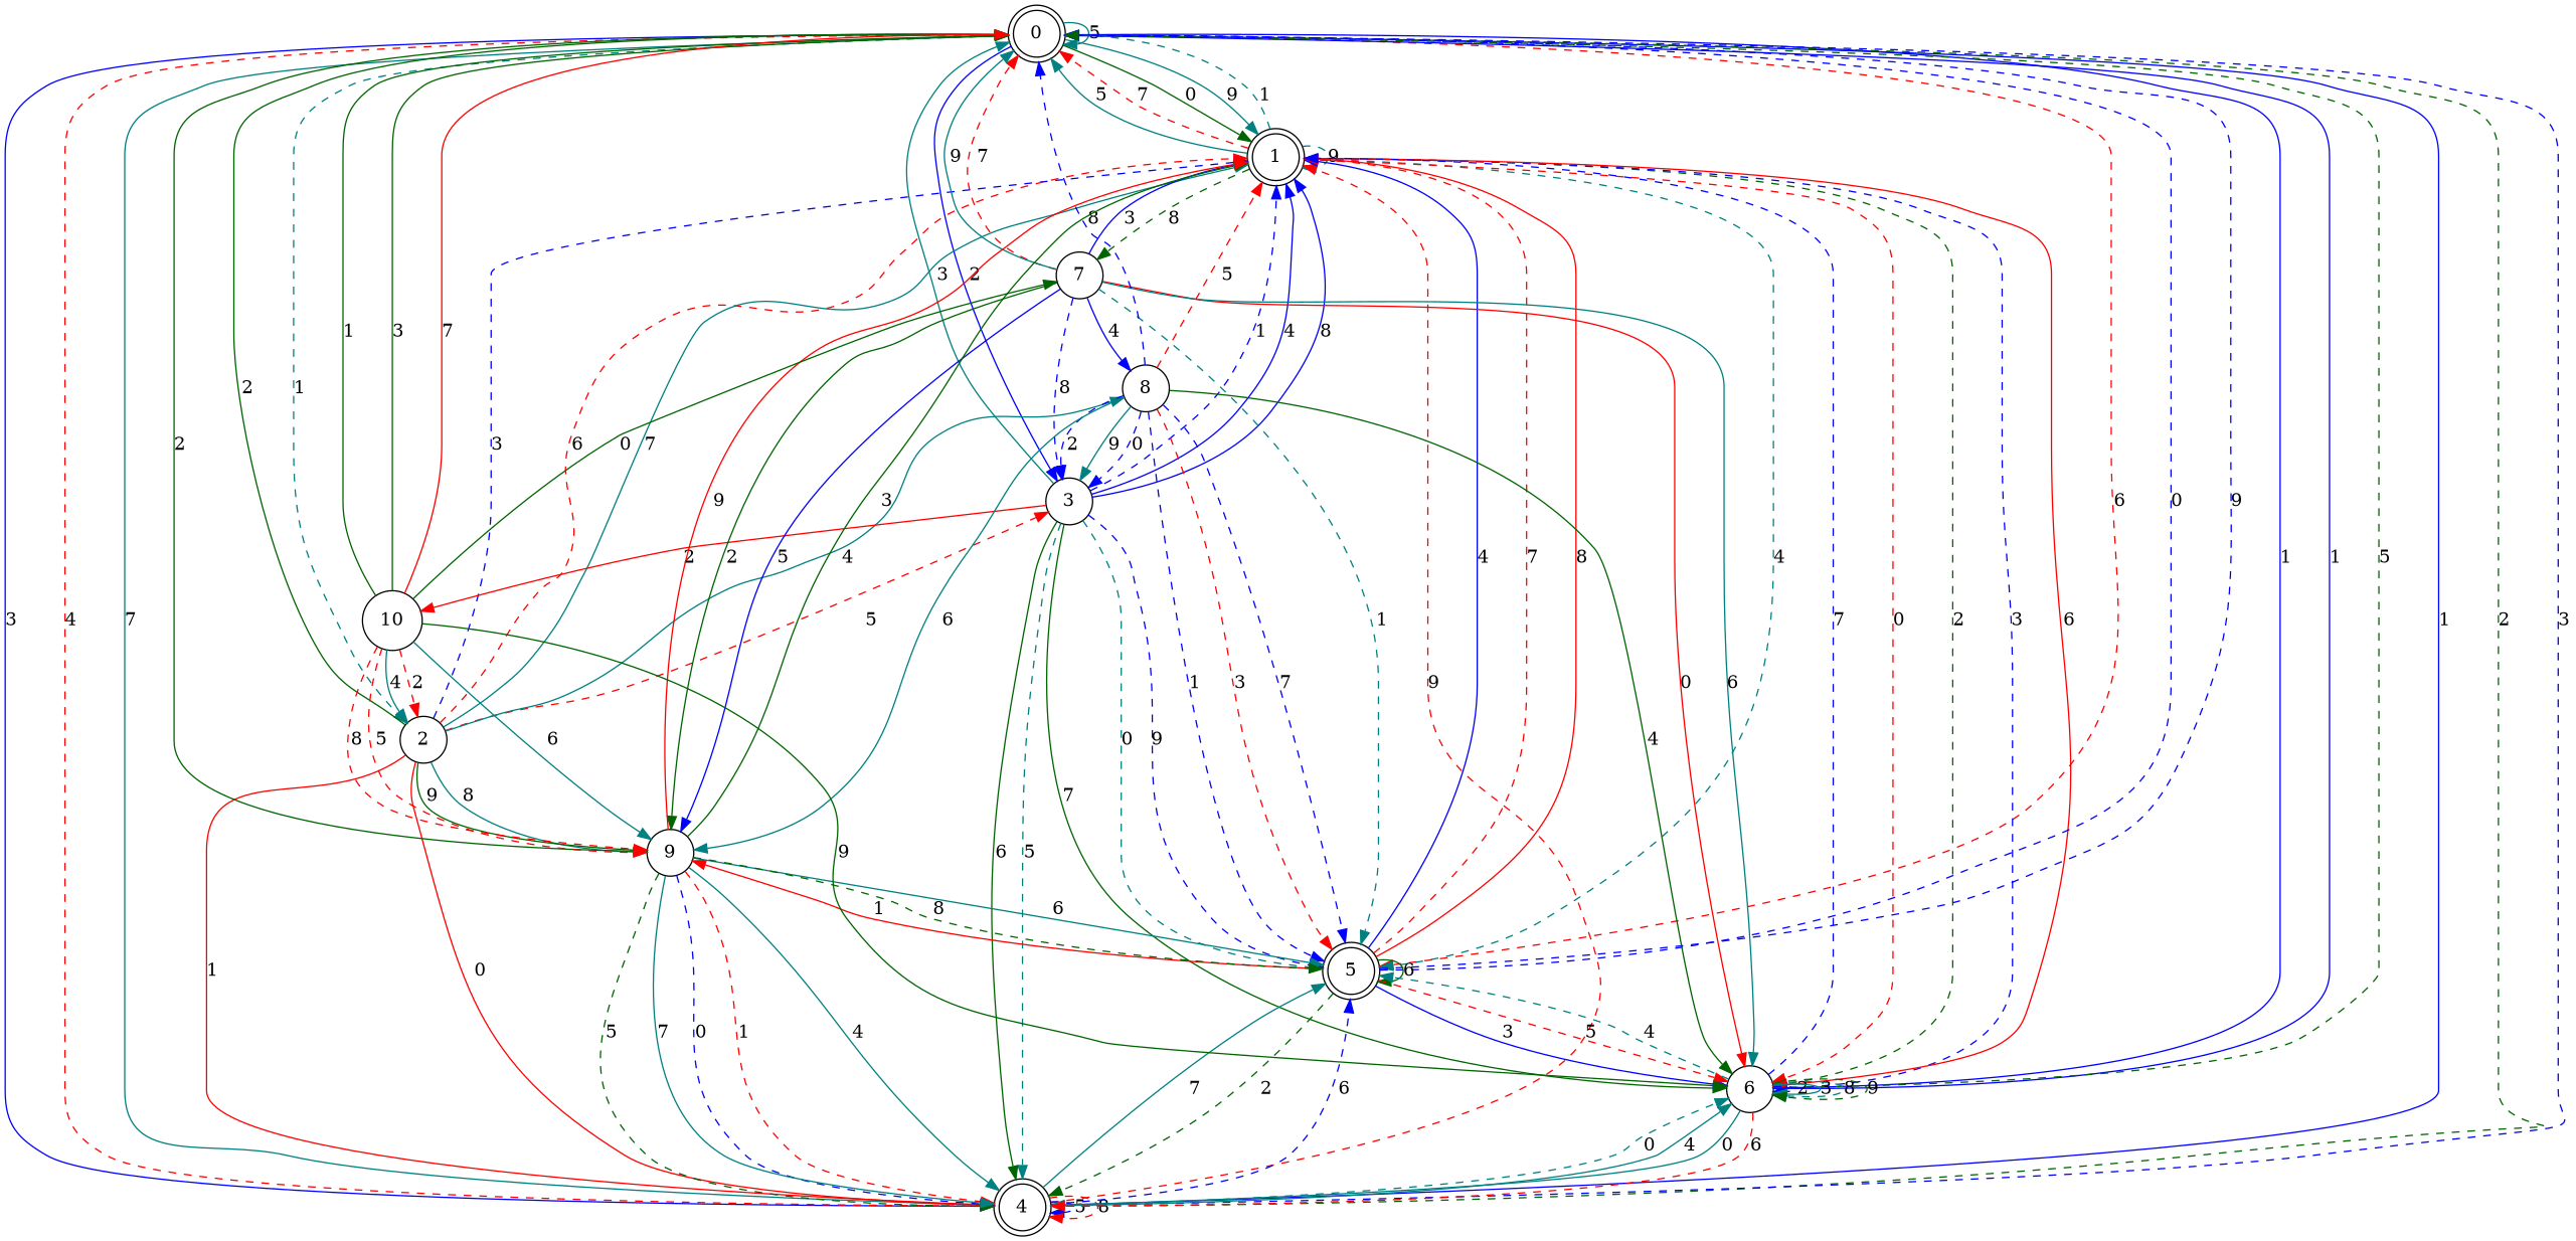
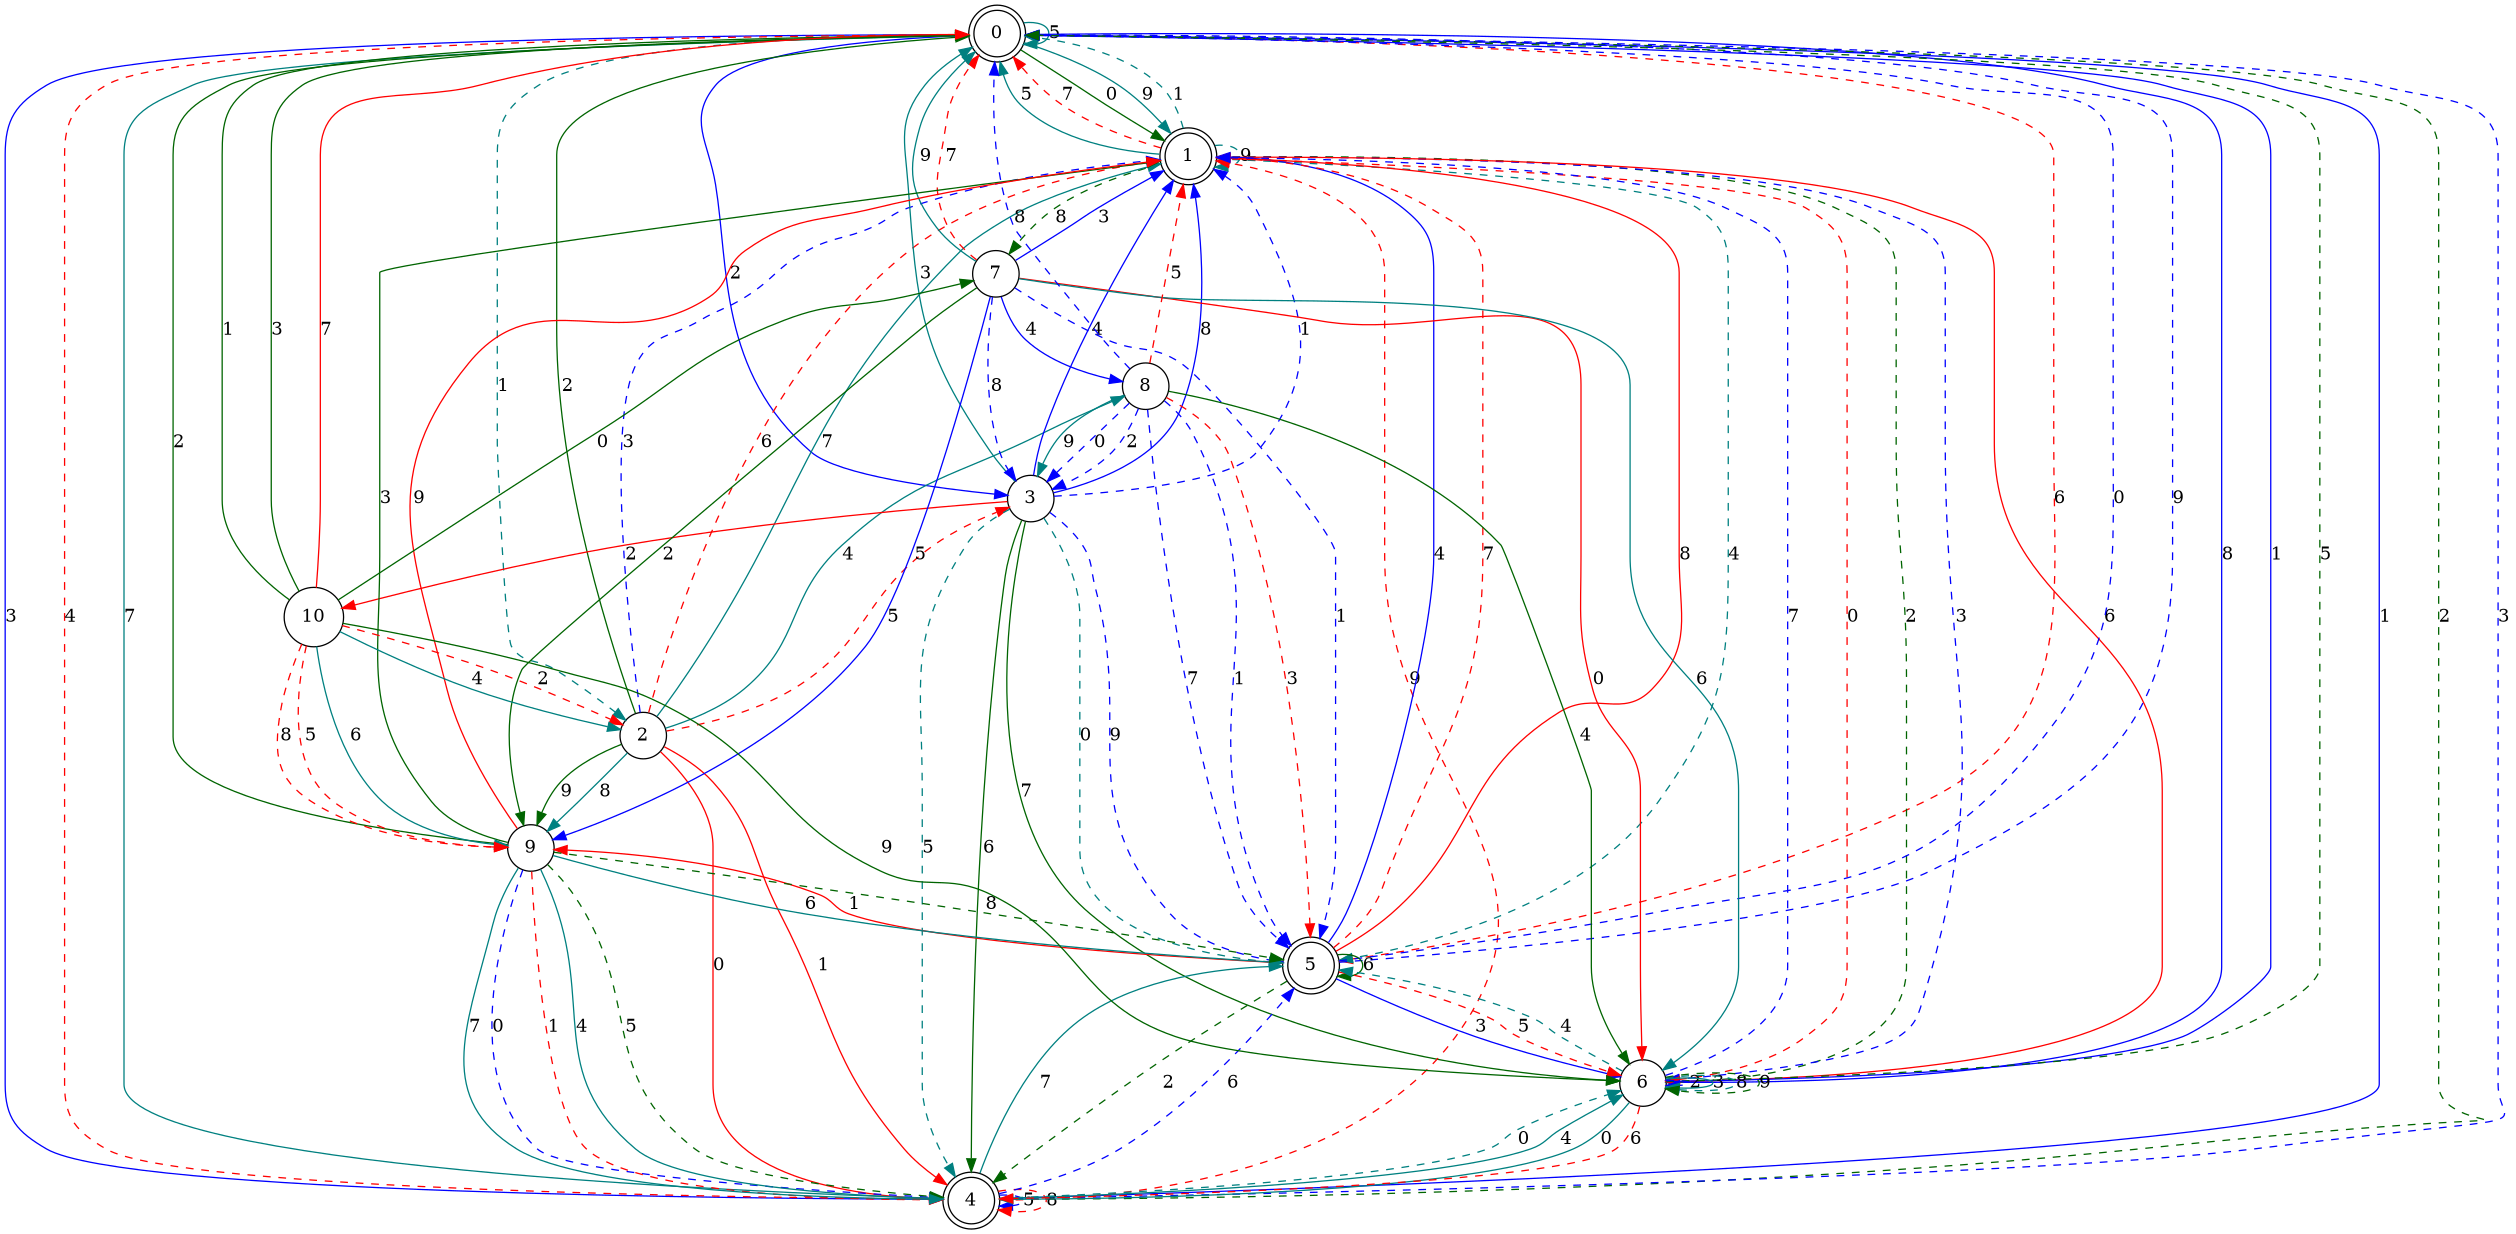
  digraph {
    node [shape=circle]
    edge [color=teal style=solid]
    n1 [label=0 shape=doublecircle]
    n2 [label=1 shape=doublecircle]
    n3 [label=2]
    n4 [label=3]
    n5 [label=4 shape=doublecircle]
    n6 [label=5 shape=doublecircle]
    n7 [label=6]
    n8 [label=7]
    n9 [label=8]
    n10 [label=9]
    n11 [label=10]
    n1 -> n1 [label=5]
    n1 -> n2 [color=darkgreen label=0]
    n1 -> n2 [label=9]
    n1 -> n3 [label=1 style=dashed]
    n1 -> n4 [color=blue label=2]
    n1 -> n5 [color=blue label=3]
    n1 -> n5 [color=red label=4 style=dashed]
    n1 -> n5 [label=7]
    n1 -> n6 [color=red label=6 style=dashed]
-   n1 -> n7 [color=blue label=1]
+   n1 -> n7 [color=blue label=8]
    n2 -> n1 [label=1 style=dashed]
    n2 -> n1 [label=5]
    n2 -> n1 [color=red label=7 style=dashed]
    n2 -> n2 [label=9 style=dashed]
    n2 -> n6 [label=4 style=dashed]
    n2 -> n7 [color=red label=0 style=dashed]
    n2 -> n7 [color=darkgreen label=2 style=dashed]
    n2 -> n7 [color=blue label=3 style=dashed]
    n2 -> n7 [color=red label=6]
    n2 -> n8 [color=darkgreen label=8 style=dashed]
    n3 -> n1 [color=darkgreen label=2]
    n3 -> n2 [color=blue label=3 style=dashed]
    n3 -> n2 [color=red label=6 style=dashed]
    n3 -> n2 [label=7]
    n3 -> n4 [color=red label=5 style=dashed]
    n3 -> n5 [color=red label=0]
    n3 -> n5 [color=red label=1]
    n3 -> n9 [label=4]
    n3 -> n10 [label=8]
    n3 -> n10 [color=darkgreen label=9]
    n4 -> n1 [label=3]
    n4 -> n2 [color=blue label=1 style=dashed]
    n4 -> n2 [color=blue label=4]
    n4 -> n2 [color=blue label=8]
    n4 -> n5 [label=5 style=dashed]
    n4 -> n5 [color=darkgreen label=6]
    n4 -> n6 [label=0 style=dashed]
    n4 -> n6 [color=blue label=9 style=dashed]
    n4 -> n7 [color=darkgreen label=7]
    n4 -> n11 [color=red label=2]
    n5 -> n1 [color=blue label=1]
    n5 -> n1 [color=darkgreen label=2 style=dashed]
    n5 -> n1 [color=blue label=3 style=dashed]
    n5 -> n2 [color=red label=9 style=dashed]
    n5 -> n5 [color=blue label=5 style=dashed]
    n5 -> n5 [color=red label=8 style=dashed]
    n5 -> n6 [color=blue label=6 style=dashed]
    n5 -> n6 [label=7]
    n5 -> n7 [label=0 style=dashed]
    n5 -> n7 [label=4]
    n6 -> n1 [color=blue label=0 style=dashed]
    n6 -> n1 [color=blue label=9 style=dashed]
    n6 -> n2 [color=blue label=4]
    n6 -> n2 [color=red label=7 style=dashed]
    n6 -> n2 [color=red label=8]
    n6 -> n5 [color=darkgreen label=2 style=dashed]
    n6 -> n6 [color=darkgreen label=6]
    n6 -> n7 [color=blue label=3]
    n6 -> n7 [color=red label=5 style=dashed]
    n6 -> n10 [color=red label=1]
    n7 -> n1 [color=blue label=1]
    n7 -> n1 [color=darkgreen label=5 style=dashed]
    n7 -> n2 [color=blue label=7 style=dashed]
    n7 -> n5 [label=0]
    n7 -> n5 [color=red label=6 style=dashed]
    n7 -> n6 [label=4 style=dashed]
    n7 -> n7 [color=blue label=2 style=dashed]
    n7 -> n7 [label=3]
    n7 -> n7 [label=8 style=dashed]
    n7 -> n7 [color=darkgreen label=9 style=dashed]
    n8 -> n1 [color=red label=7 style=dashed]
    n8 -> n1 [label=9]
    n8 -> n2 [color=blue label=3]
    n8 -> n4 [color=blue label=8 style=dashed]
-   n8 -> n6 [label=1 style=dashed]
+   n8 -> n6 [color=blue label=1 style=dashed]
    n8 -> n7 [color=red label=0]
    n8 -> n7 [label=6]
    n8 -> n9 [color=blue label=4]
    n8 -> n10 [color=darkgreen label=2]
    n8 -> n10 [color=blue label=5]
    n9 -> n1 [color=blue label=8 style=dashed]
    n9 -> n2 [color=red label=5 style=dashed]
    n9 -> n4 [color=blue label=0 style=dashed]
    n9 -> n4 [color=blue label=2 style=dashed]
    n9 -> n4 [label=9]
    n9 -> n6 [color=blue label=1 style=dashed]
    n9 -> n6 [color=red label=3 style=dashed]
    n9 -> n6 [color=blue label=7 style=dashed]
    n9 -> n7 [color=darkgreen label=4]
-   n9 -> n10 [label=6]
    n10 -> n1 [color=darkgreen label=2]
    n10 -> n2 [color=darkgreen label=3]
    n10 -> n2 [color=red label=9]
    n10 -> n5 [color=blue label=0 style=dashed]
    n10 -> n5 [color=red label=1 style=dashed]
    n10 -> n5 [label=4]
    n10 -> n5 [color=darkgreen label=5 style=dashed]
    n10 -> n5 [label=7]
    n10 -> n6 [label=6]
    n10 -> n6 [color=darkgreen label=8 style=dashed]
    n11 -> n1 [color=darkgreen label=1]
    n11 -> n1 [color=darkgreen label=3]
    n11 -> n1 [color=red label=7]
    n11 -> n3 [color=red label=2 style=dashed]
    n11 -> n3 [label=4]
    n11 -> n7 [color=darkgreen label=9]
    n11 -> n8 [color=darkgreen label=0]
    n11 -> n10 [color=red label=5 style=dashed]
    n11 -> n10 [label=6]
    n11 -> n10 [color=red label=8 style=dashed]
  }
